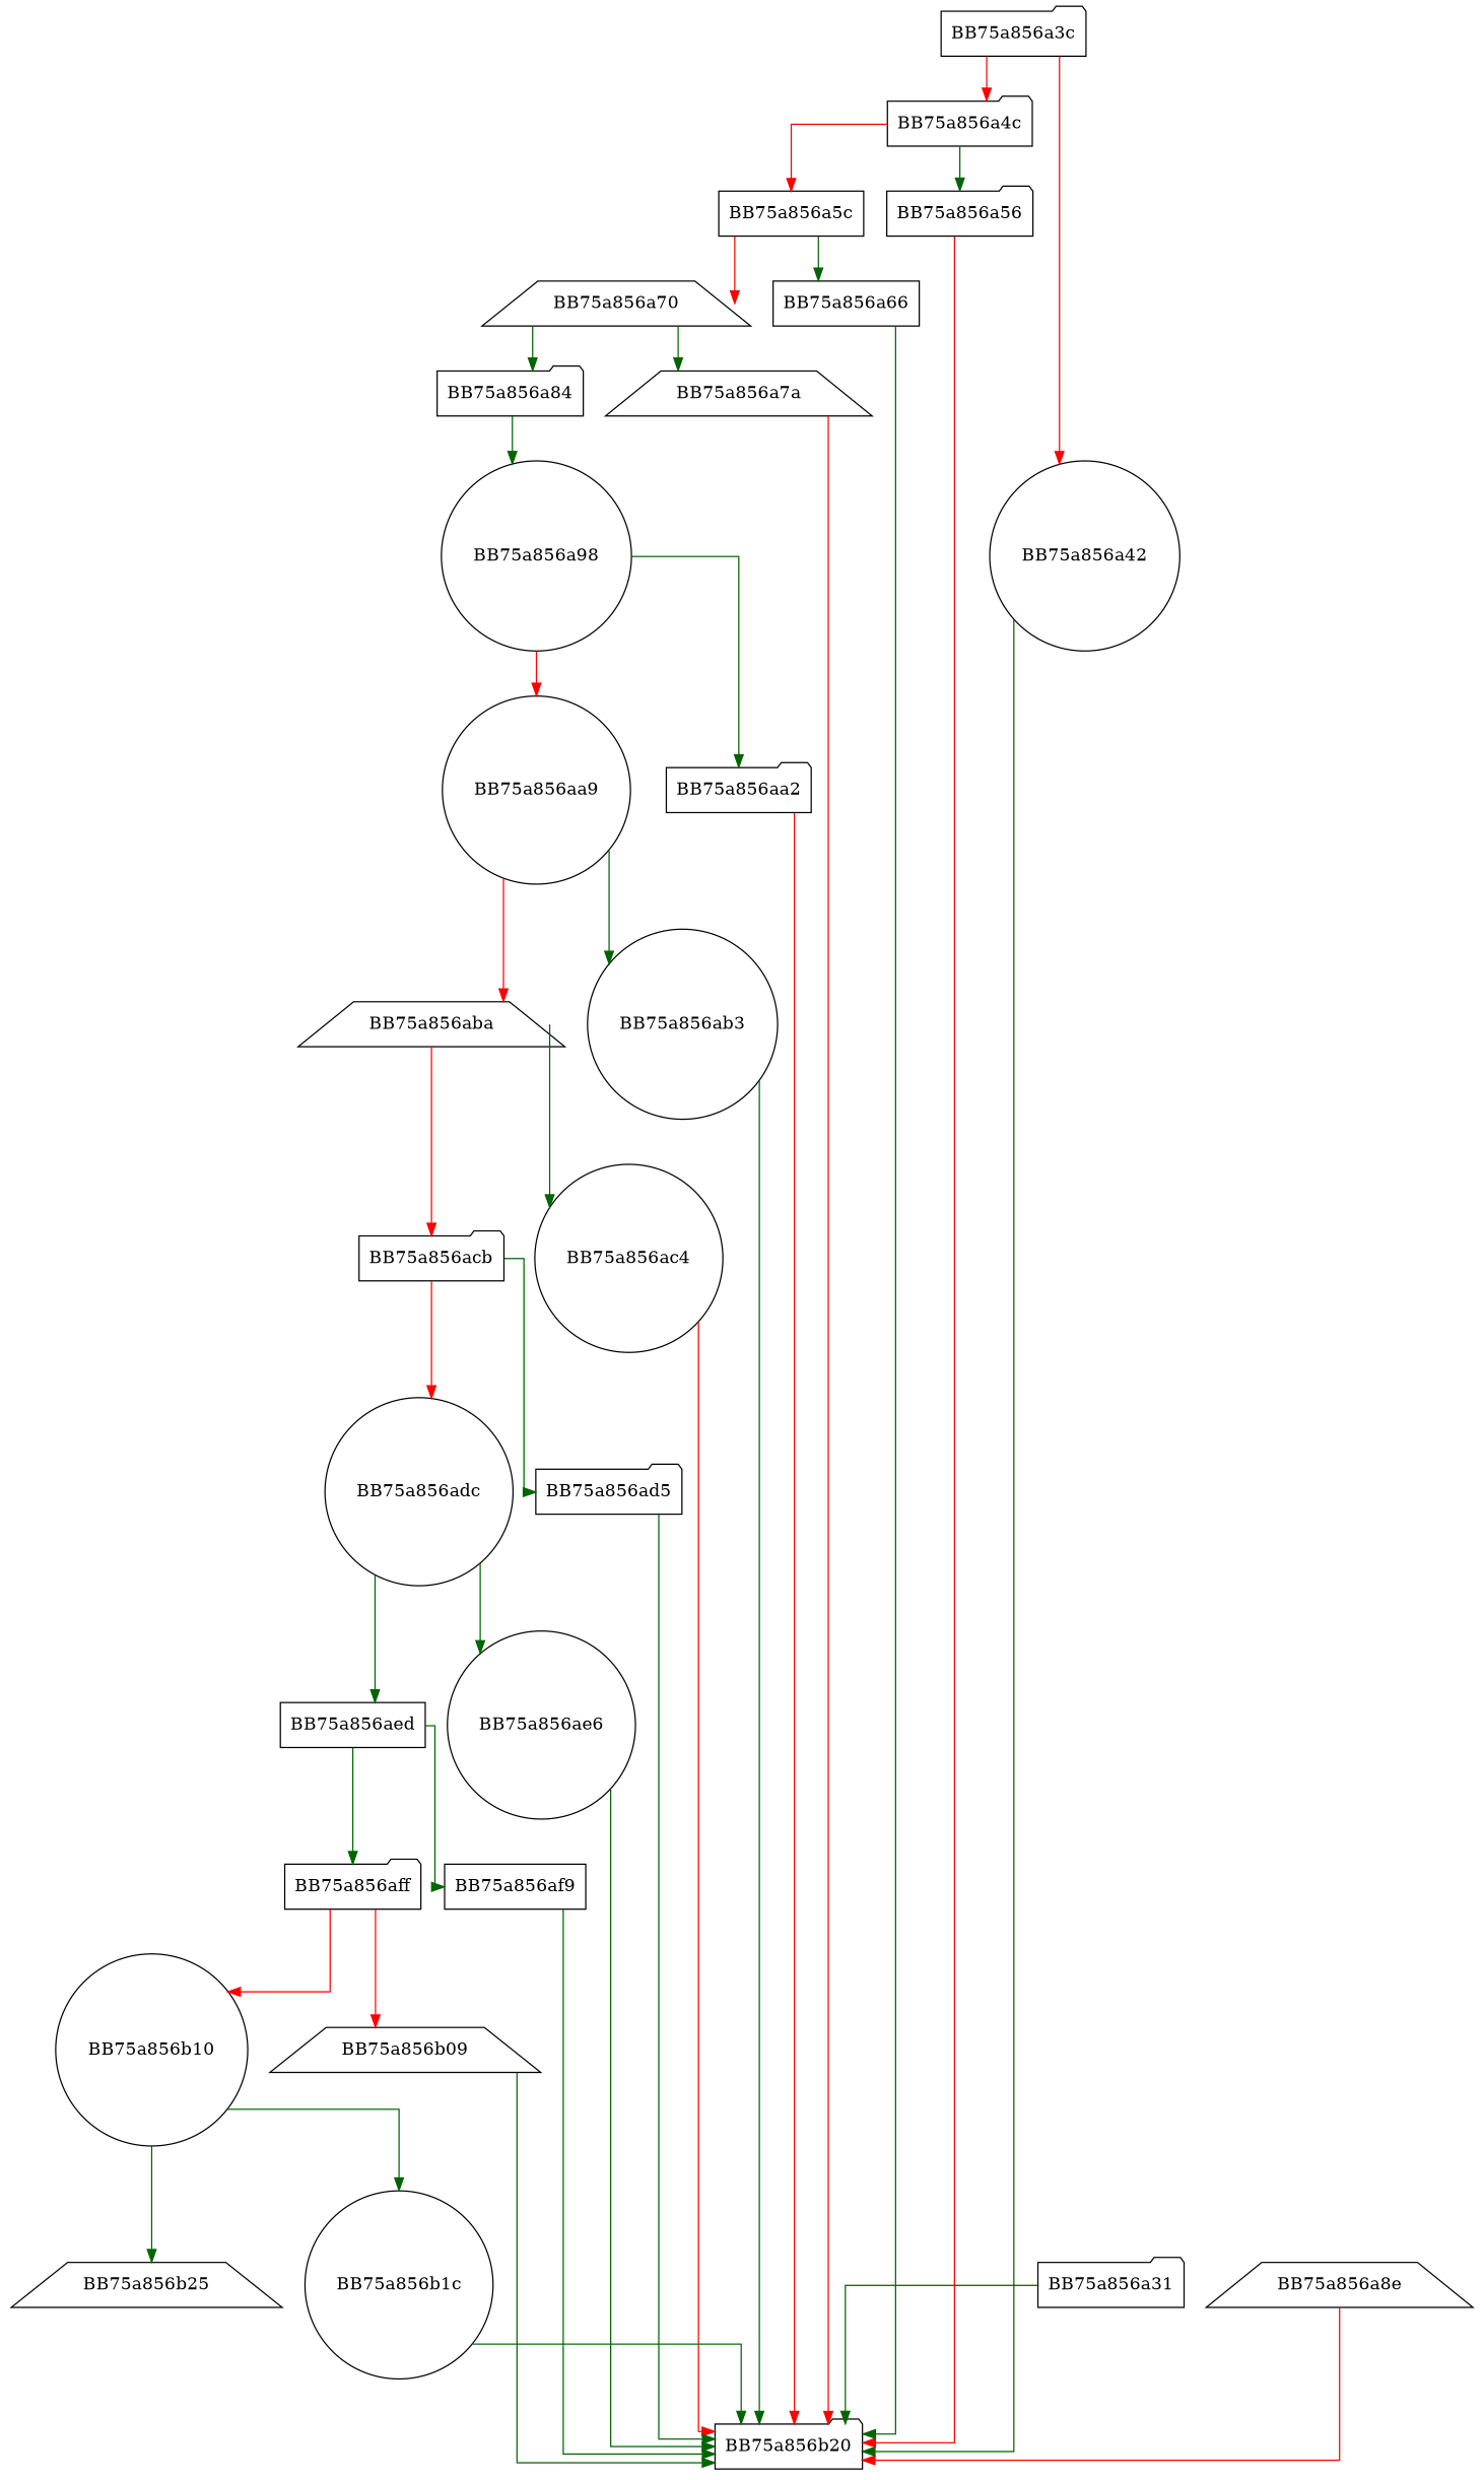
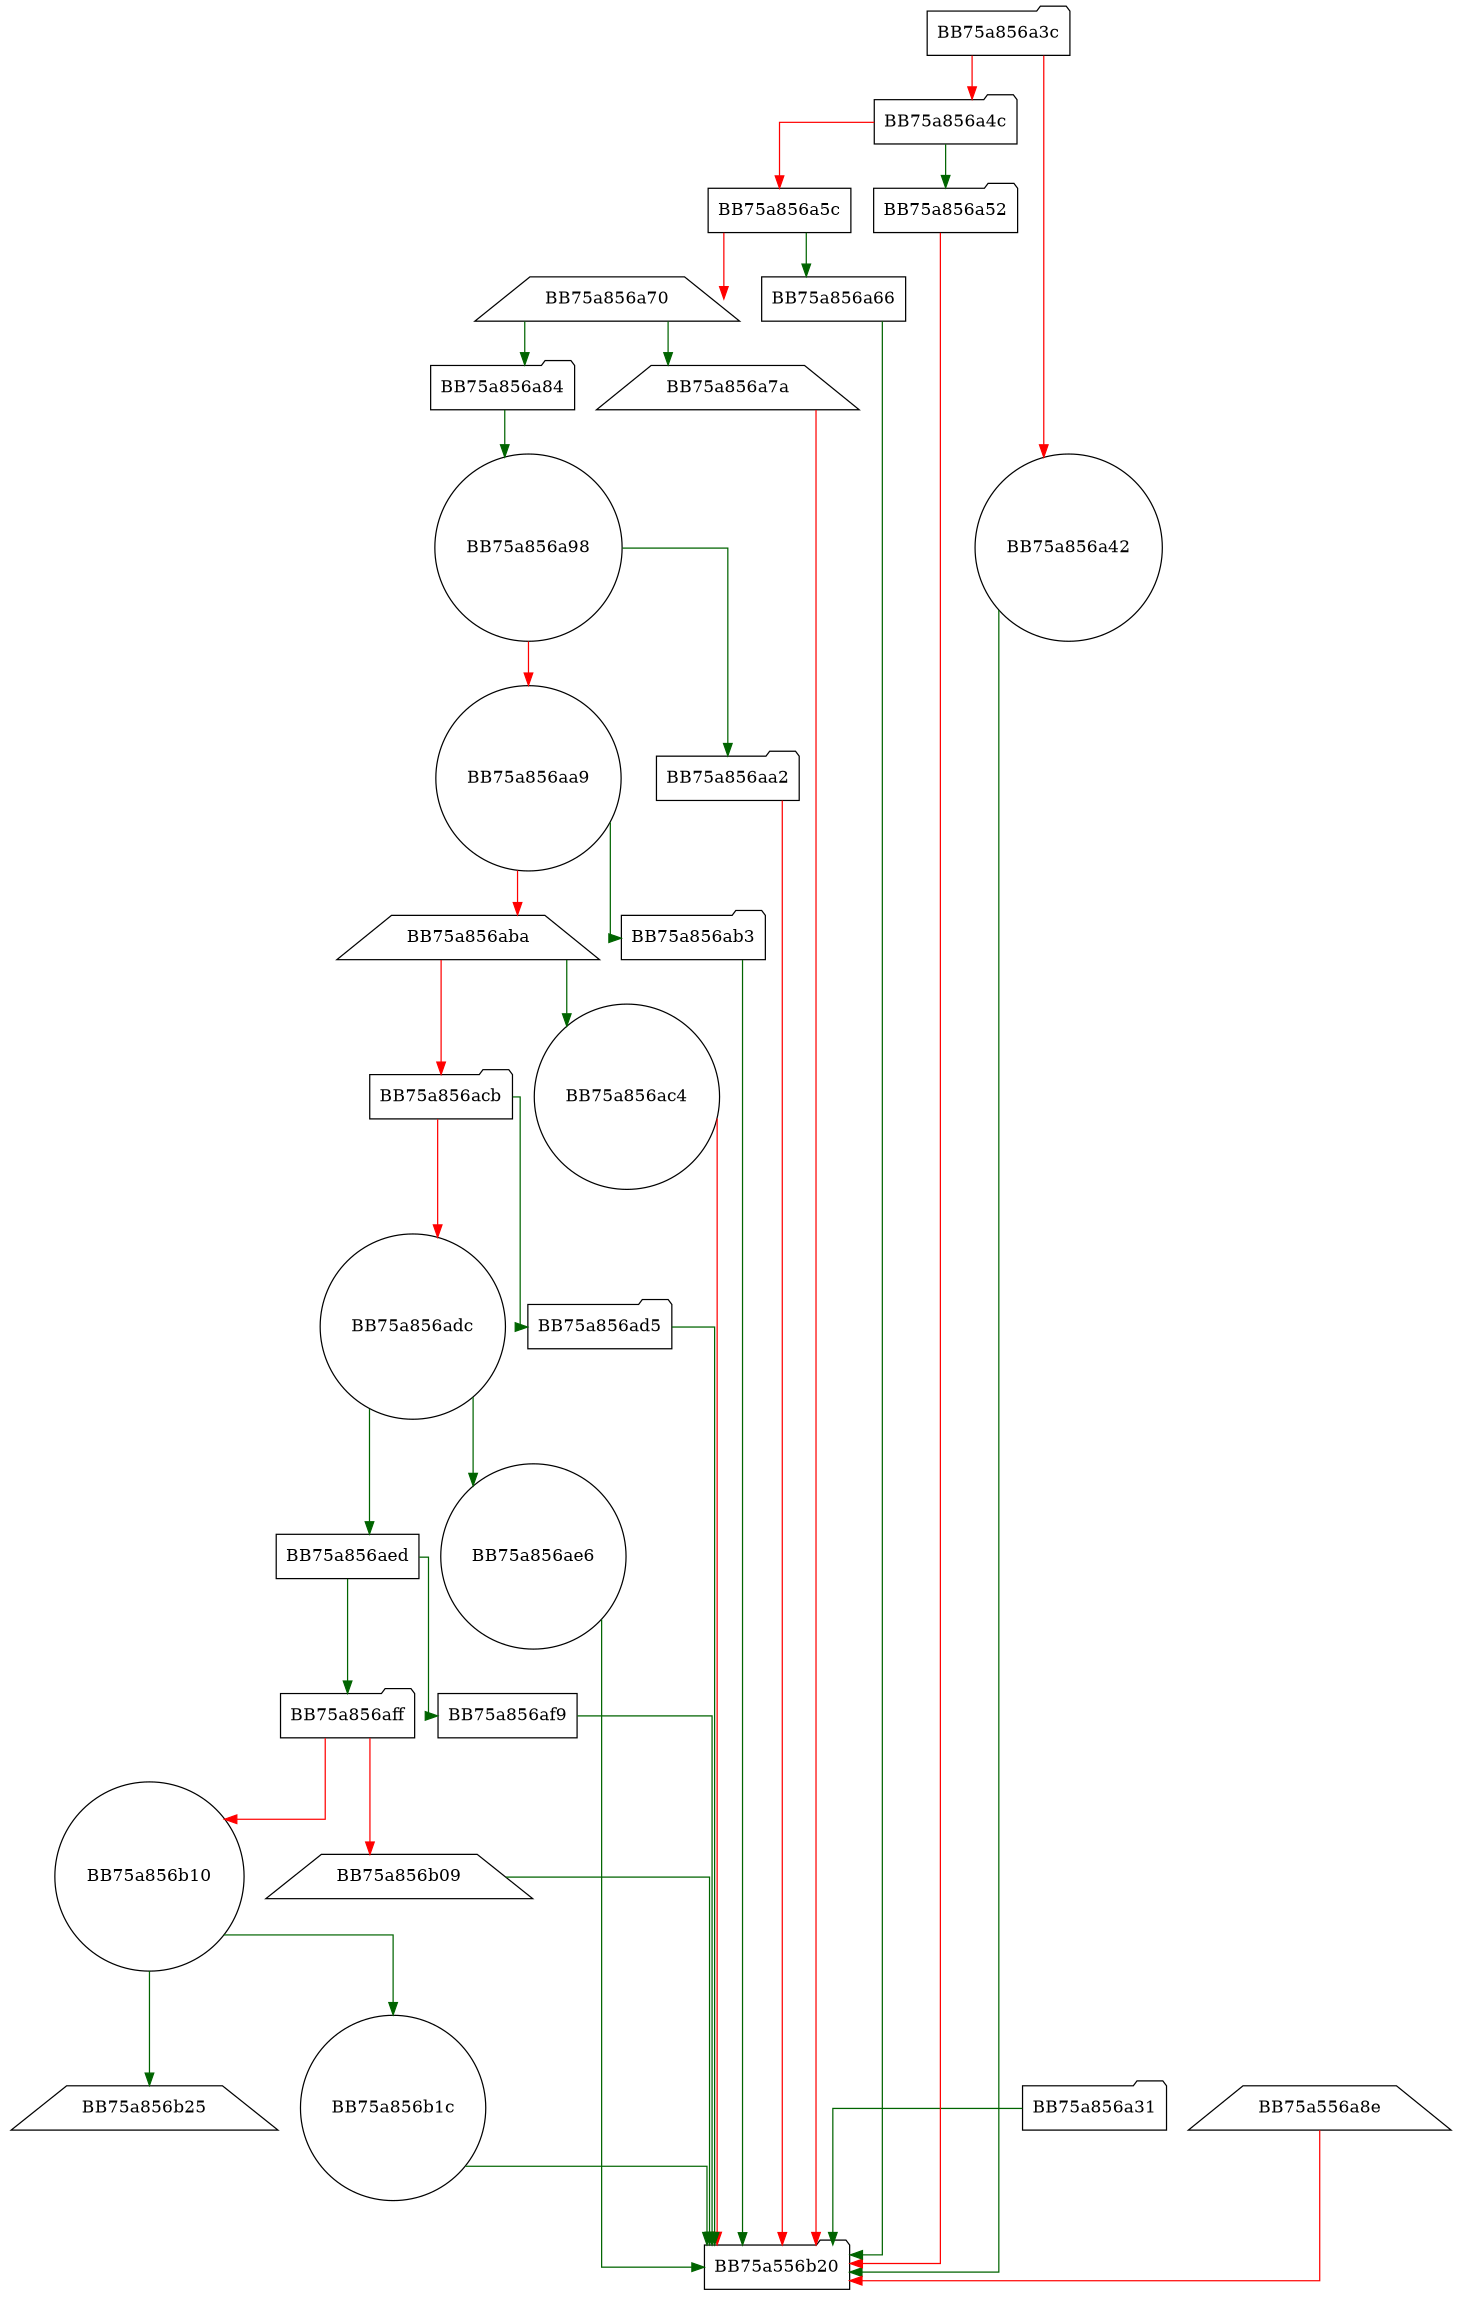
  digraph {
    splines=ortho
    node [shape=folder]
    edge [color=darkgreen]
    BB75a856a3c
    BB75a856a4c
    BB75a856a42 [shape=circle]
    BB75a856a31
-   BB75a856b20
+   BB75a856b20 [label=BB75a556b20]
    BB75a856a5c [shape=box]
-   BB75a856a52 [label=BB75a856a56]
+   BB75a856a52
    BB75a856a70 [shape=trapezium]
    BB75a856a66 [shape=box]
    BB75a856a84
    BB75a856a7a [shape=trapezium]
    BB75a856a98 [shape=circle]
    BB75a856aa9 [shape=circle]
    BB75a856aa2
-   BB75a856a8e [shape=trapezium]
+   BB75a856a8e [shape=trapezium label=BB75a556a8e]
    BB75a856aba [shape=trapezium]
-   BB75a856ab3 [shape=circle]
+   BB75a856ab3
    BB75a856acb
    BB75a856ac4 [shape=circle]
    BB75a856adc [shape=circle]
    BB75a856ad5
    BB75a856aed [shape=box]
    BB75a856ae6 [shape=circle]
    BB75a856aff
    BB75a856af9 [shape=box]
    BB75a856b10 [shape=circle]
    BB75a856b09 [shape=trapezium]
    BB75a856b25 [shape=trapezium]
    BB75a856b1c [shape=circle]
    BB75a856a3c -> BB75a856a4c [color=red]
    BB75a856a3c -> BB75a856a42 [color=red]
    BB75a856a4c -> BB75a856a5c [color=red]
    BB75a856a4c -> BB75a856a52
    BB75a856a42 -> BB75a856b20
    BB75a856a31 -> BB75a856b20
    BB75a856a5c -> BB75a856a70 [color=red]
    BB75a856a5c -> BB75a856a66
    BB75a856a52 -> BB75a856b20 [color=red]
    BB75a856a70 -> BB75a856a84
    BB75a856a70 -> BB75a856a7a
    BB75a856a66 -> BB75a856b20
    BB75a856a84 -> BB75a856a98
    BB75a856a7a -> BB75a856b20 [color=red]
    BB75a856a98 -> BB75a856aa9 [color=red]
    BB75a856a98 -> BB75a856aa2
    BB75a856aa9 -> BB75a856aba [color=red]
    BB75a856aa9 -> BB75a856ab3
    BB75a856aa2 -> BB75a856b20 [color=red]
    BB75a856a8e -> BB75a856b20 [color=red]
    BB75a856aba -> BB75a856acb [color=red]
    BB75a856aba -> BB75a856ac4
    BB75a856ab3 -> BB75a856b20
    BB75a856acb -> BB75a856adc [color=red]
    BB75a856acb -> BB75a856ad5
    BB75a856ac4 -> BB75a856b20 [color=red]
    BB75a856adc -> BB75a856aed
    BB75a856adc -> BB75a856ae6
    BB75a856ad5 -> BB75a856b20
    BB75a856aed -> BB75a856aff
    BB75a856aed -> BB75a856af9
    BB75a856ae6 -> BB75a856b20
    BB75a856aff -> BB75a856b10 [color=red]
    BB75a856aff -> BB75a856b09 [color=red]
    BB75a856af9 -> BB75a856b20
    BB75a856b10 -> BB75a856b25
    BB75a856b10 -> BB75a856b1c
    BB75a856b09 -> BB75a856b20
    BB75a856b1c -> BB75a856b20
  }
